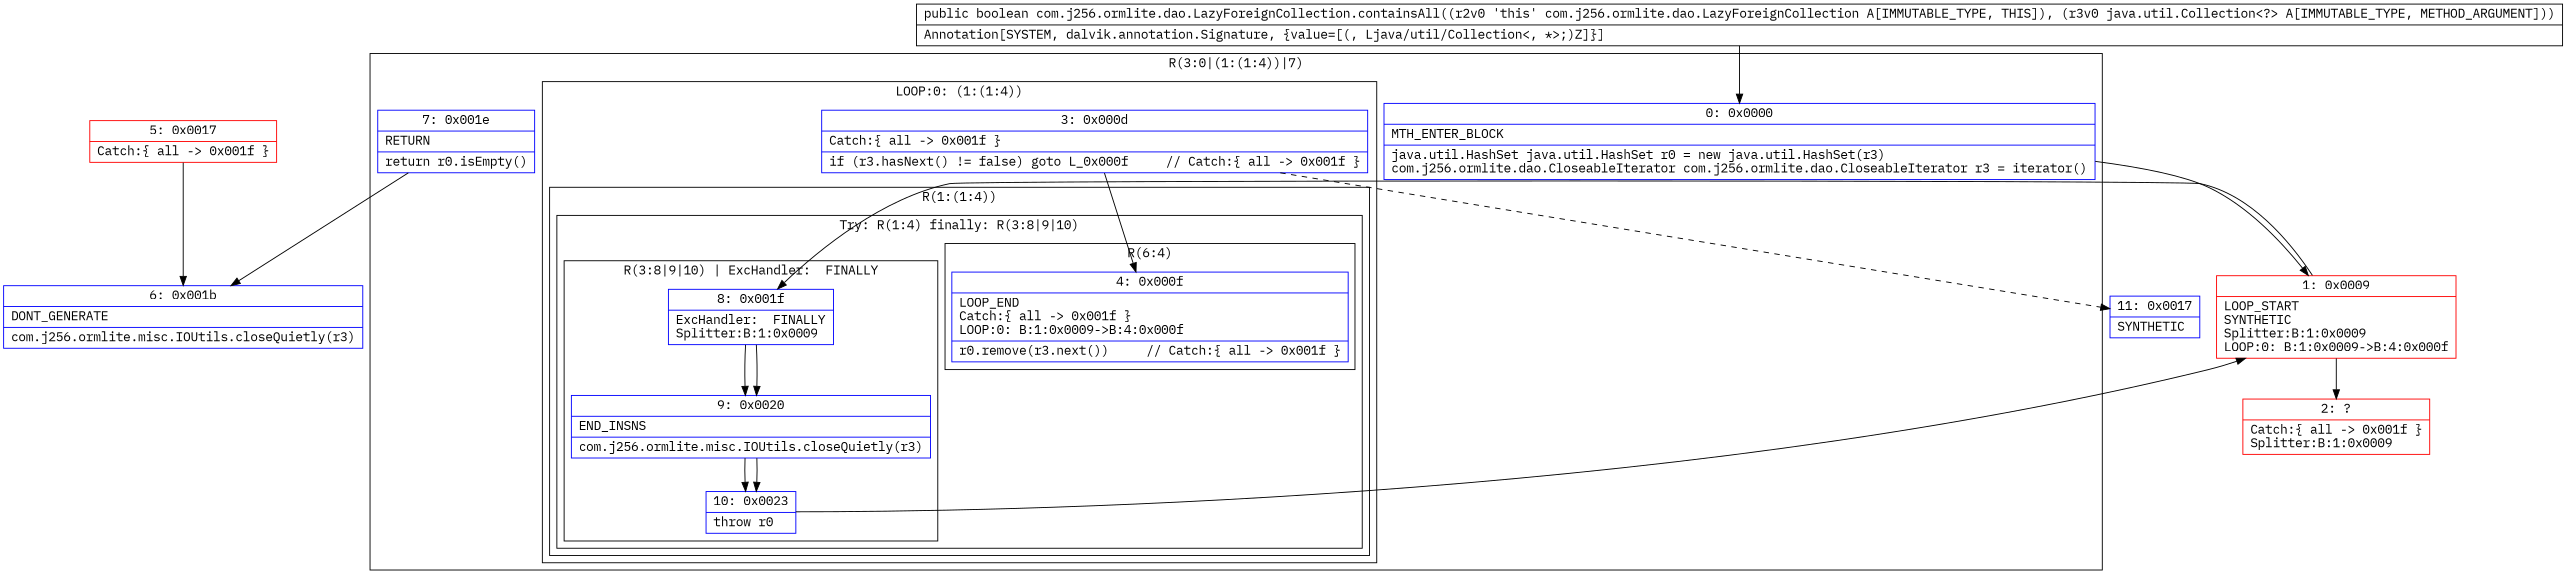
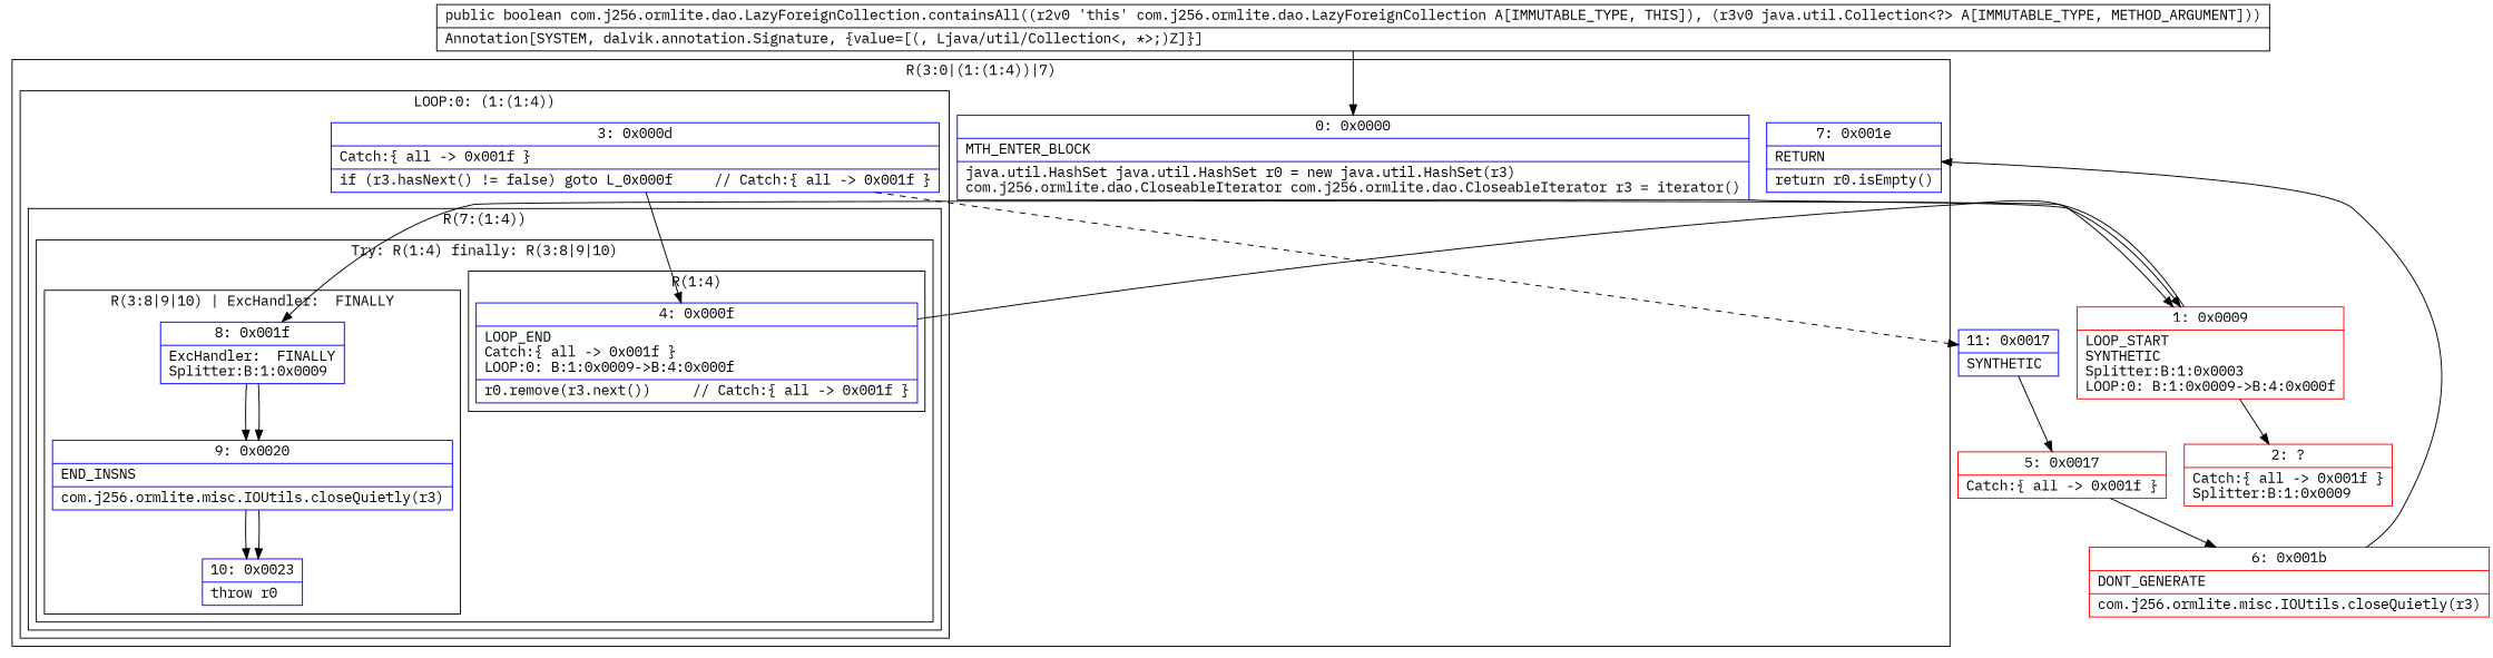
  digraph {
    fontname="IBM Plex Mono"
    node [color=blue fontname="IBM Plex Mono" shape=record]
    edge [fontname="IBM Plex Mono"]
    n1 [label="{4\:\ 0x000f|LOOP_END\lCatch:\{ all \-\> 0x001f \}\lLOOP:0: B:1:0x0009\-\>B:4:0x000f\l|r0.remove(r3.next())     \/\/ Catch:\{ all \-\> 0x001f \}\l}"]
    n2 [label="{8\:\ 0x001f|ExcHandler:  FINALLY\lSplitter:B:1:0x0009\l}"]
    n3 [label="{9\:\ 0x0020|END_INSNS\l|com.j256.ormlite.misc.IOUtils.closeQuietly(r3)\l}"]
    n4 [label="{10\:\ 0x0023|throw r0\l}"]
    n5 [label="{3\:\ 0x000d|Catch:\{ all \-\> 0x001f \}\l|if (r3.hasNext() != false) goto L_0x000f     \/\/ Catch:\{ all \-\> 0x001f \}\l}"]
    n6 [label="{0\:\ 0x0000|MTH_ENTER_BLOCK\l|java.util.HashSet java.util.HashSet r0 = new java.util.HashSet(r3)\lcom.j256.ormlite.dao.CloseableIterator com.j256.ormlite.dao.CloseableIterator r3 = iterator()\l}"]
    n7 [label="{7\:\ 0x001e|RETURN\l|return r0.isEmpty()\l}"]
-   n8 [color=red label="{1\:\ 0x0009|LOOP_START\lSYNTHETIC\lSplitter:B:1:0x0009\lLOOP:0: B:1:0x0009\-\>B:4:0x000f\l}"]
+   n8 [color=red label="{1\:\ 0x0009|LOOP_START\lSYNTHETIC\lSplitter:B:1:0x0003\lLOOP:0: B:1:0x0009\-\>B:4:0x000f\l}"]
    n9 [label="{11\:\ 0x0017|SYNTHETIC\l}"]
    n10 [color=red label="{2\:\ ?|Catch:\{ all \-\> 0x001f \}\lSplitter:B:1:0x0009\l}"]
    n11 [color=red label="{5\:\ 0x0017|Catch:\{ all \-\> 0x001f \}\l}"]
-   n12 [label="{6\:\ 0x001b|DONT_GENERATE\l|com.j256.ormlite.misc.IOUtils.closeQuietly(r3)\l}"]
+   n12 [color=red label="{6\:\ 0x001b|DONT_GENERATE\l|com.j256.ormlite.misc.IOUtils.closeQuietly(r3)\l}"]
    n13 [label="{public boolean com.j256.ormlite.dao.LazyForeignCollection.containsAll((r2v0 'this' com.j256.ormlite.dao.LazyForeignCollection A[IMMUTABLE_TYPE, THIS]), (r3v0 java.util.Collection\<?\> A[IMMUTABLE_TYPE, METHOD_ARGUMENT]))  | Annotation[SYSTEM, dalvik.annotation.Signature, \{value=[(, Ljava\/util\/Collection\<, *\>;)Z]\}]\l}" color=""]
    subgraph cluster_1 {
      label="R(3:0|(1:(1:4))|7)"
      n6
      n7
      subgraph cluster_2 {
        label="LOOP:0: (1:(1:4))"
        n5
        subgraph cluster_3 {
-         label="R(1:(1:4))"
+         label="R(7:(1:4))"
          subgraph cluster_4 {
            label="Try: R(1:4) finally: R(3:8|9|10)"
            subgraph cluster_5 {
-             label="R(6:4)"
+             label="R(1:4)"
              n1
            }
            subgraph cluster_6 {
              label="R(3:8|9|10) | ExcHandler:  FINALLY\l"
              n2
              n3
              n4
            }
          }
        }
      }
    }
    subgraph cluster_7 {
      label="R(3:8|9|10) | ExcHandler:  FINALLY\l"
    }
-   n4 -> n8
+   n1 -> n8
    n2 -> n3
    n2 -> n3
    n3 -> n4
    n3 -> n4
    n5 -> n1
    n5 -> n9 [style=dashed]
    n6 -> n8
    n8 -> n2
    n8 -> n10
+   n9 -> n11
    n11 -> n12
-   n7 -> n12
+   n12 -> n7
    n13 -> n6
  }
